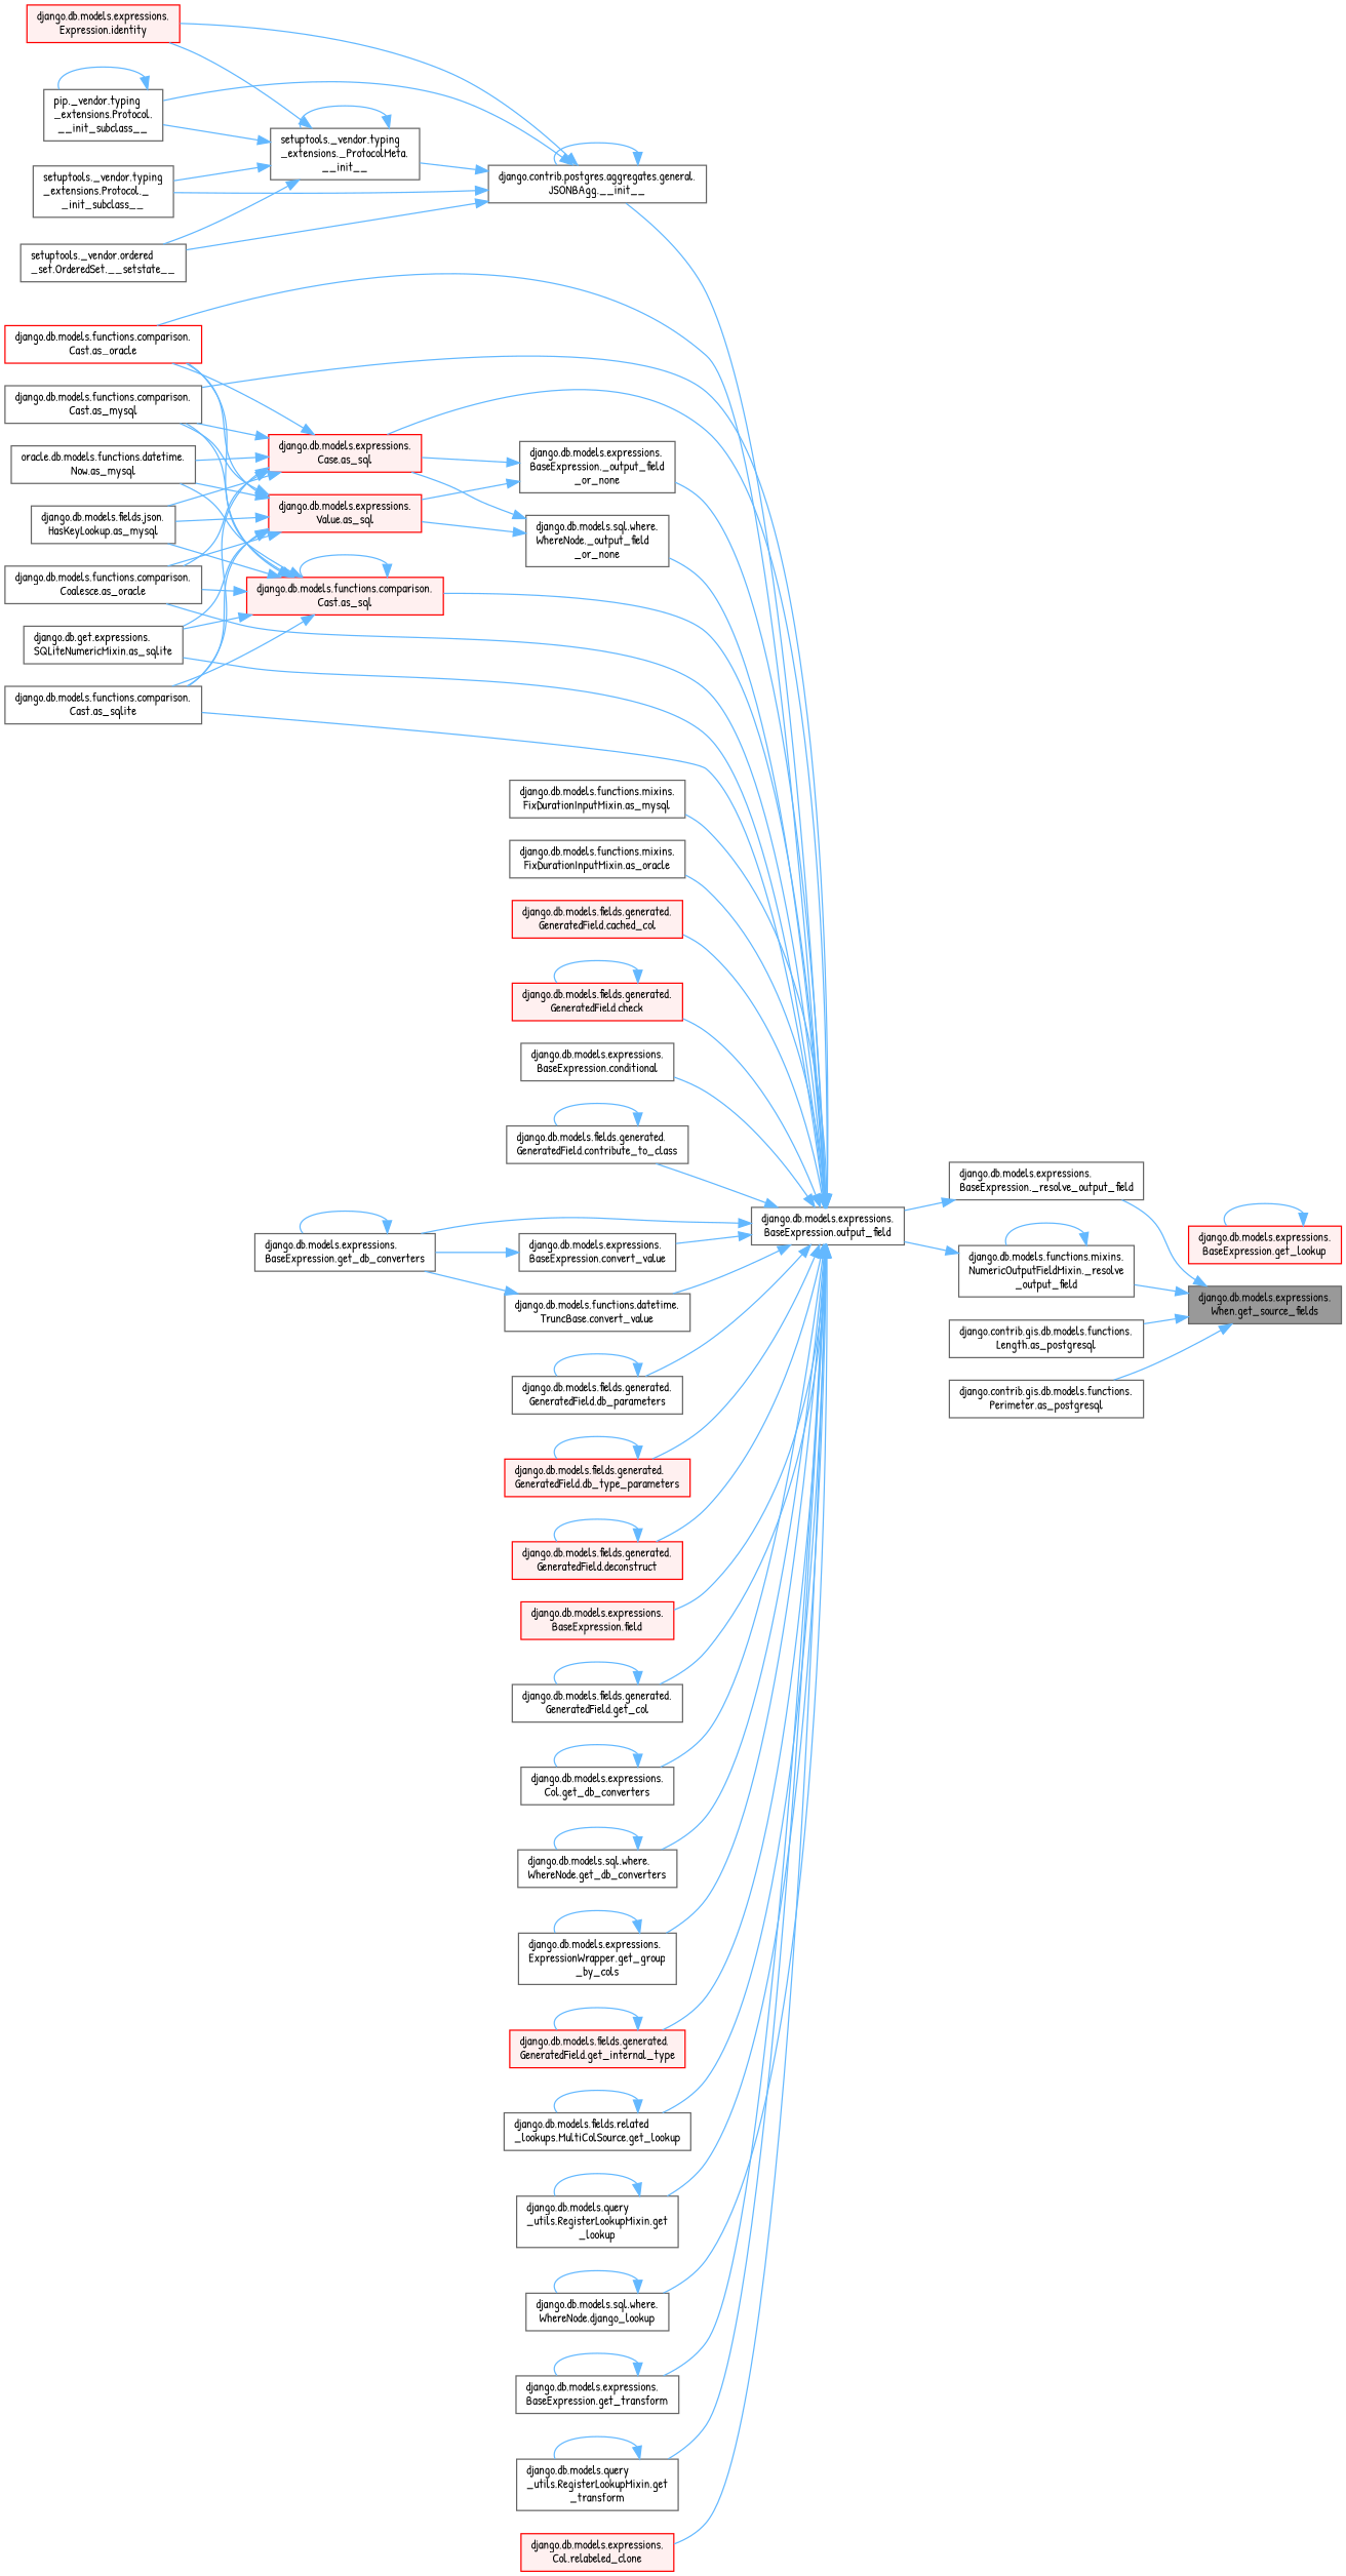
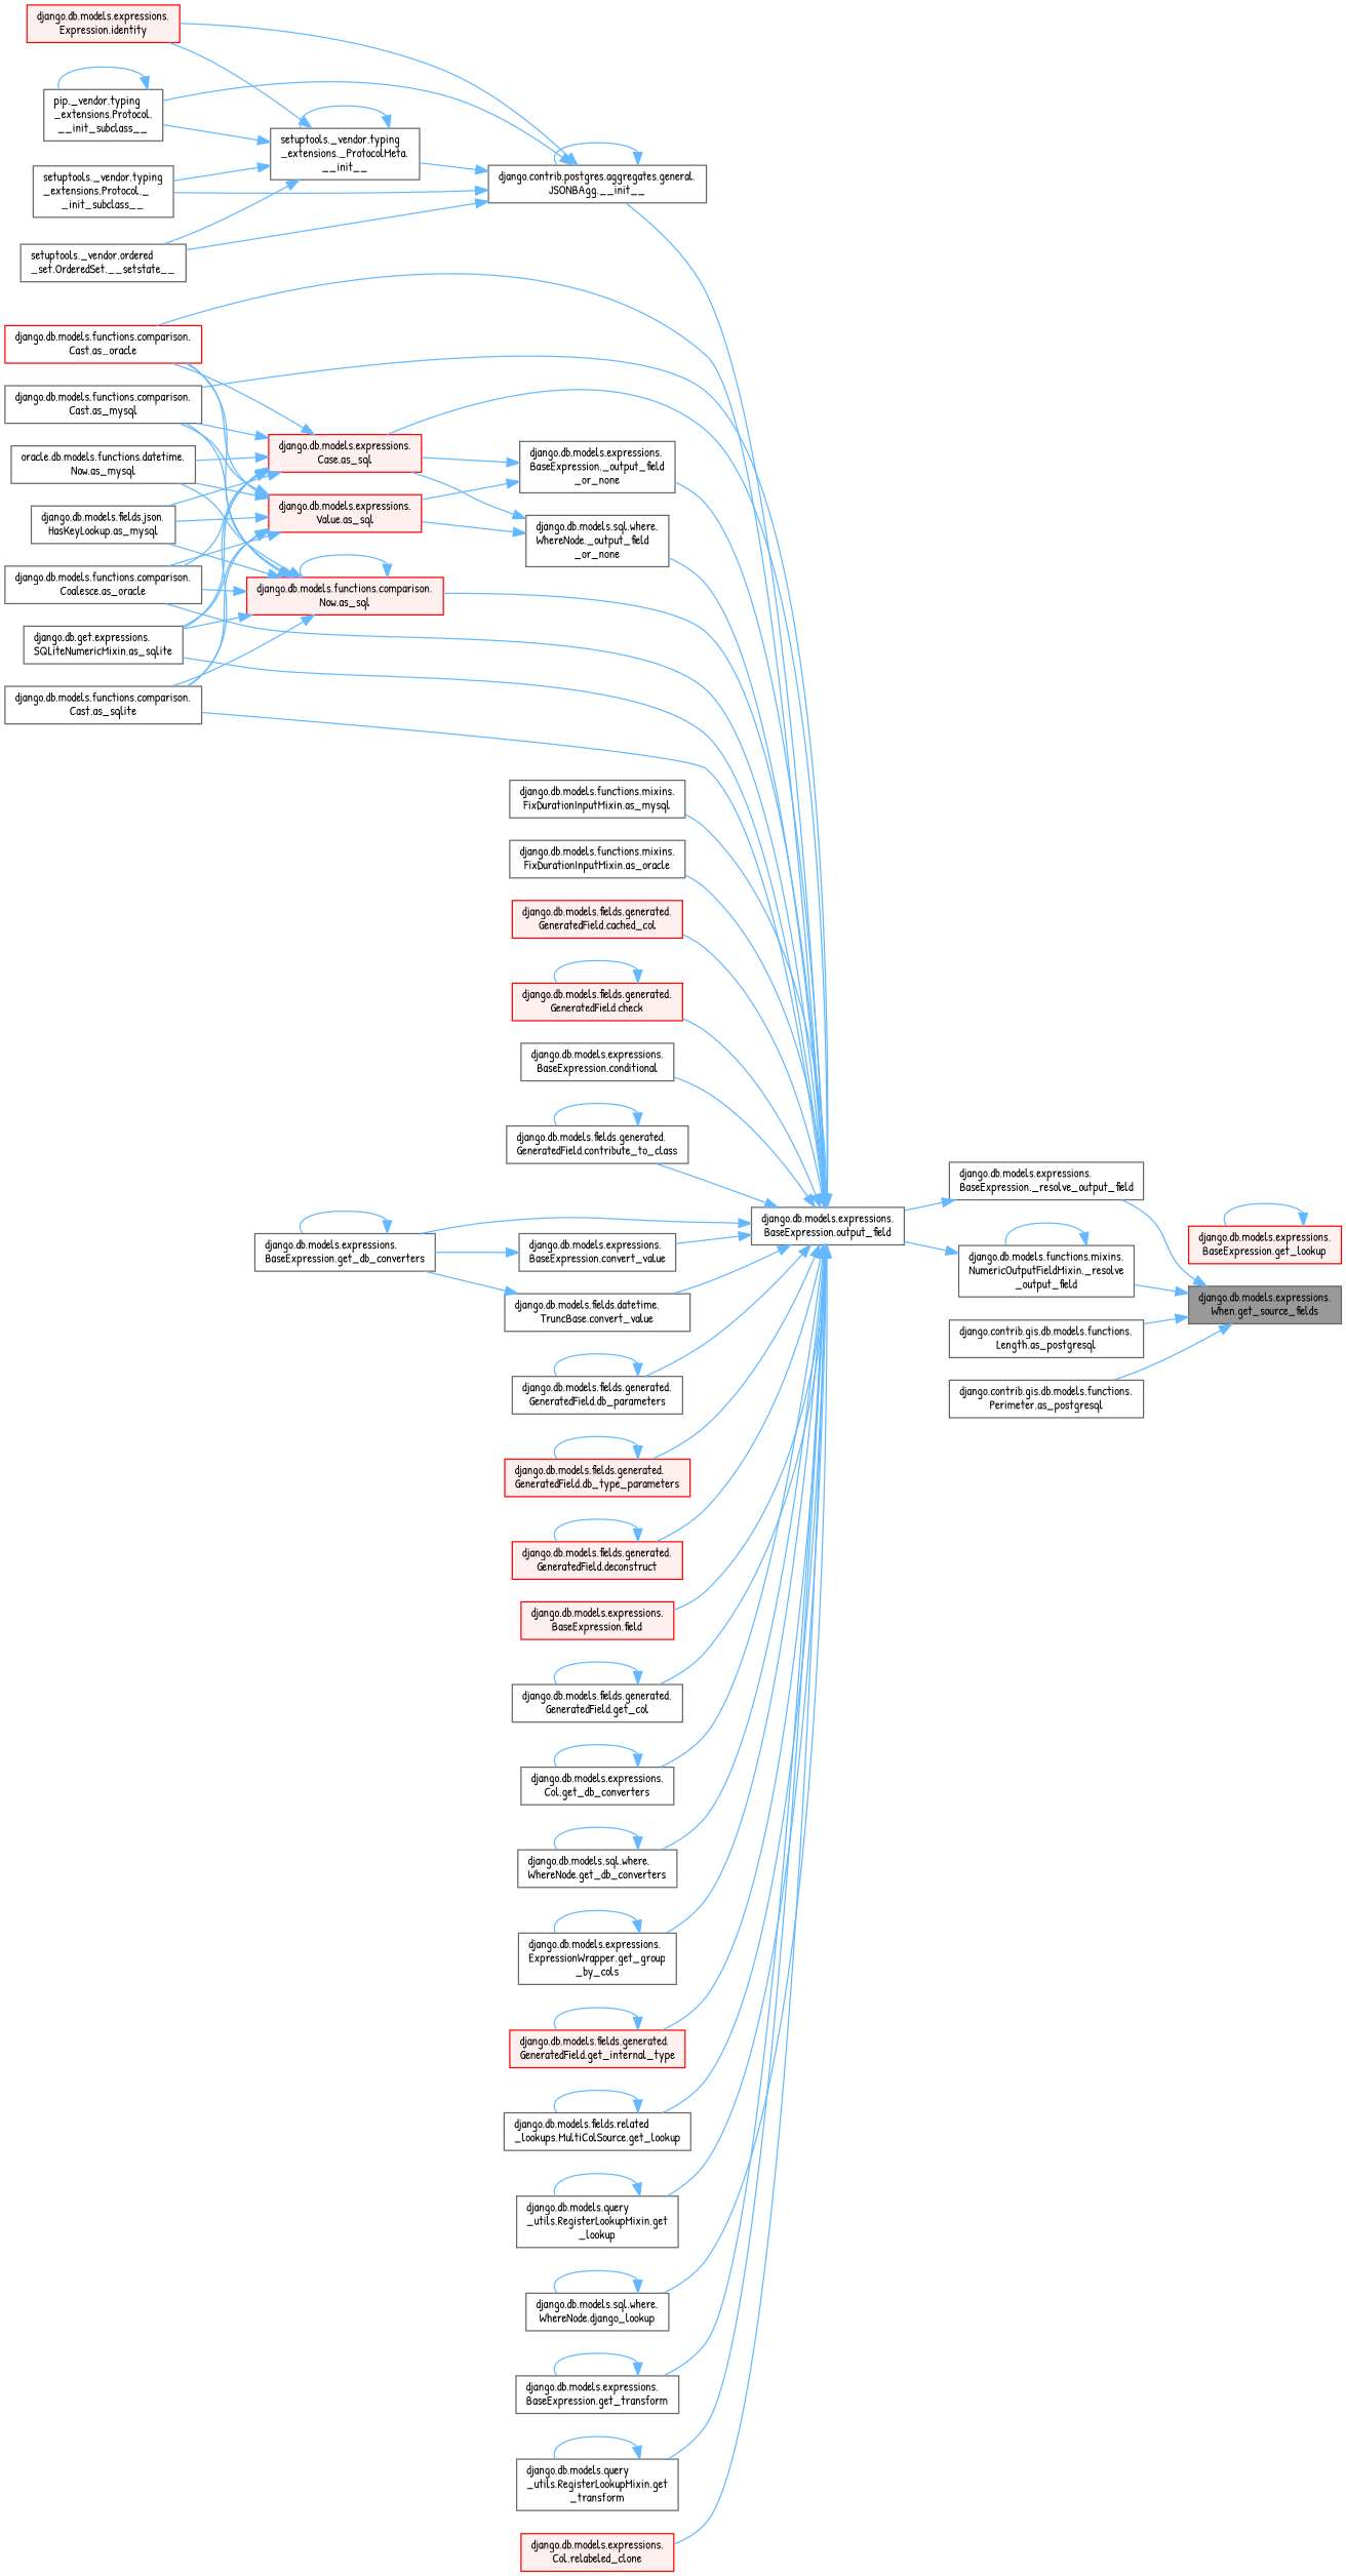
  digraph {
    fontname="Patrick Hand"
    rankdir=RL
    node [color=grey40 fillcolor=white fontname="Patrick Hand" fontsize=10 shape=box style=filled]
    edge [color=steelblue1 dir=back fontname="Patrick Hand" fontsize=10 labelfontname=Helvetica labelfontsize=10 style=solid]
    n1 [color=gray40 fillcolor=grey60 fontcolor=black height=0.2 label="django.db.models.expressions.\lWhen.get_source_fields" width=0.4]
    n2 [height=0.2 label="django.db.models.expressions.\lBaseExpression._resolve_output_field" width=0.4]
    n3 [height=0.2 label="django.db.models.functions.mixins.\lNumericOutputFieldMixin._resolve\l_output_field" width=0.4]
    n4 [height=0.2 label="django.contrib.gis.db.models.functions.\lLength.as_postgresql" width=0.4]
    n5 [height=0.2 label="django.contrib.gis.db.models.functions.\lPerimeter.as_postgresql" width=0.4]
    n6 [height=0.2 label="django.db.models.expressions.\lBaseExpression.output_field" width=0.4]
    n7 [height=0.2 label="django.contrib.postgres.aggregates.general.\lJSONBAgg.__init__" width=0.4]
    n8 [height=0.2 label="django.db.models.expressions.\lBaseExpression._output_field\l_or_none" width=0.4]
    n9 [color=red fillcolor="#FFF0F0" height=0.2 label="django.db.models.expressions.\lCase.as_sql" width=0.4]
    n10 [height=0.2 label="django.db.models.functions.comparison.\lCast.as_mysql" width=0.4]
    n11 [color=red height=0.2 label="django.db.models.functions.comparison.\lCast.as_oracle" width=0.4]
    n12 [height=0.2 label="django.db.models.functions.comparison.\lCoalesce.as_oracle" width=0.4]
    n13 [height=0.2 label="django.db.get.expressions.\lSQLiteNumericMixin.as_sqlite" width=0.4]
    n14 [height=0.2 label="django.db.models.functions.comparison.\lCast.as_sqlite" width=0.4]
    n15 [height=0.2 label="django.db.models.sql.where.\lWhereNode._output_field\l_or_none" width=0.4]
    n16 [height=0.2 label="django.db.models.functions.mixins.\lFixDurationInputMixin.as_mysql" width=0.4]
    n17 [height=0.2 label="django.db.models.functions.mixins.\lFixDurationInputMixin.as_oracle" width=0.4]
-   n18 [color=red fillcolor="#FFF0F0" height=0.2 label="django.db.models.functions.comparison.\lCast.as_sql" width=0.4]
+   n18 [color=red fillcolor="#FFF0F0" height=0.2 label="django.db.models.functions.comparison.\lNow.as_sql" width=0.4]
    n19 [color=red fillcolor="#FFF0F0" height=0.2 label="django.db.models.fields.generated.\lGeneratedField.cached_col" width=0.4]
    n20 [color=red fillcolor="#FFF0F0" height=0.2 label="django.db.models.fields.generated.\lGeneratedField.check" width=0.4]
    n21 [height=0.2 label="django.db.models.expressions.\lBaseExpression.conditional" width=0.4]
    n22 [height=0.2 label="django.db.models.fields.generated.\lGeneratedField.contribute_to_class" width=0.4]
    n23 [height=0.2 label="django.db.models.expressions.\lBaseExpression.convert_value" width=0.4]
    n24 [height=0.2 label="django.db.models.expressions.\lBaseExpression.get_db_converters" width=0.4]
-   n25 [height=0.2 label="django.db.models.functions.datetime.\lTruncBase.convert_value" width=0.4]
+   n25 [height=0.2 label="django.db.models.fields.datetime.\lTruncBase.convert_value" width=0.4]
    n26 [height=0.2 label="django.db.models.fields.generated.\lGeneratedField.db_parameters" width=0.4]
    n27 [color=red fillcolor="#FFF0F0" height=0.2 label="django.db.models.fields.generated.\lGeneratedField.db_type_parameters" width=0.4]
    n28 [color=red fillcolor="#FFF0F0" height=0.2 label="django.db.models.fields.generated.\lGeneratedField.deconstruct" width=0.4]
    n29 [color=red fillcolor="#FFF0F0" height=0.2 label="django.db.models.expressions.\lBaseExpression.field" width=0.4]
    n30 [height=0.2 label="django.db.models.fields.generated.\lGeneratedField.get_col" width=0.4]
    n31 [height=0.2 label="django.db.models.expressions.\lCol.get_db_converters" width=0.4]
    n32 [height=0.2 label="django.db.models.sql.where.\lWhereNode.get_db_converters" width=0.4]
    n33 [height=0.2 label="django.db.models.expressions.\lExpressionWrapper.get_group\l_by_cols" width=0.4]
    n34 [color=red fillcolor="#FFF0F0" height=0.2 label="django.db.models.fields.generated.\lGeneratedField.get_internal_type" width=0.4]
    n35 [height=0.2 label="django.db.models.fields.related\l_lookups.MultiColSource.get_lookup" width=0.4]
    n36 [height=0.2 label="django.db.models.query\l_utils.RegisterLookupMixin.get\l_lookup" width=0.4]
    n37 [height=0.2 label="django.db.models.sql.where.\lWhereNode.django_lookup" width=0.4]
    n38 [height=0.2 label="django.db.models.expressions.\lBaseExpression.get_transform" width=0.4]
    n39 [height=0.2 label="django.db.models.query\l_utils.RegisterLookupMixin.get\l_transform" width=0.4]
    n40 [color=red fillcolor="#FFF0F0" height=0.2 label="django.db.models.expressions.\lCol.relabeled_clone" width=0.4]
    n41 [height=0.2 label="setuptools._vendor.typing\l_extensions._ProtocolMeta.\l__init__" width=0.4]
    n42 [height=0.2 label="pip._vendor.typing\l_extensions.Protocol.\l__init_subclass__" width=0.4]
    n43 [height=0.2 label="setuptools._vendor.typing\l_extensions.Protocol._\l_init_subclass__" width=0.4]
    n44 [height=0.2 label="setuptools._vendor.ordered\l_set.OrderedSet.__setstate__" width=0.4]
    n45 [color=red fillcolor="#FFF0F0" height=0.2 label="django.db.models.expressions.\lExpression.identity" width=0.4]
    n46 [color=red fillcolor="#FFF0F0" height=0.2 label="django.db.models.expressions.\lValue.as_sql" width=0.4]
    n47 [height=0.2 label="django.db.models.fields.json.\lHasKeyLookup.as_mysql" width=0.4]
    n48 [height=0.2 label="oracle.db.models.functions.datetime.\lNow.as_mysql" width=0.4]
    n49 [color=red fillcolor="#FFF0F0" height=0.2 label="django.db.models.expressions.\lBaseExpression.get_lookup" width=0.4]
    n1 -> n2
    n1 -> n3
    n1 -> n4
    n1 -> n5
    n2 -> n6
    n3 -> n3
    n3 -> n6
    n6 -> n7
    n6 -> n8
    n6 -> n9
    n6 -> n10
    n6 -> n11
    n6 -> n12
    n6 -> n13
    n6 -> n14
    n6 -> n15
    n6 -> n16
    n6 -> n17
    n6 -> n18
    n6 -> n19
    n6 -> n20
    n6 -> n21
    n6 -> n22
    n6 -> n23
    n6 -> n24
    n6 -> n25
    n6 -> n26
    n6 -> n27
    n6 -> n28
    n6 -> n29
    n6 -> n30
    n6 -> n31
    n6 -> n32
    n6 -> n33
    n6 -> n34
    n6 -> n35
    n6 -> n36
    n6 -> n37
    n6 -> n38
    n6 -> n39
    n6 -> n40
    n7 -> n7
    n7 -> n41
    n7 -> n42
    n7 -> n43
    n7 -> n44
    n7 -> n45
    n8 -> n9
    n8 -> n46
    n9 -> n10
    n9 -> n11
    n9 -> n12
+   n9 -> n13
    n9 -> n14
    n9 -> n47
    n9 -> n48
    n15 -> n9
    n15 -> n46
    n18 -> n10
    n18 -> n11
    n18 -> n12
    n18 -> n13
    n18 -> n14
    n18 -> n18
    n18 -> n47
    n18 -> n48
    n20 -> n20
    n22 -> n22
    n23 -> n24
    n24 -> n24
    n25 -> n24
    n26 -> n26
    n27 -> n27
    n28 -> n28
    n30 -> n30
    n31 -> n31
    n32 -> n32
    n33 -> n33
    n34 -> n34
    n35 -> n35
    n36 -> n36
    n37 -> n37
    n38 -> n38
    n39 -> n39
    n41 -> n41
    n41 -> n42
    n41 -> n43
    n41 -> n44
    n41 -> n45
    n42 -> n42
    n46 -> n10
    n46 -> n11
    n46 -> n12
    n46 -> n13
    n46 -> n14
    n46 -> n47
    n46 -> n48
    n49 -> n49
  }
